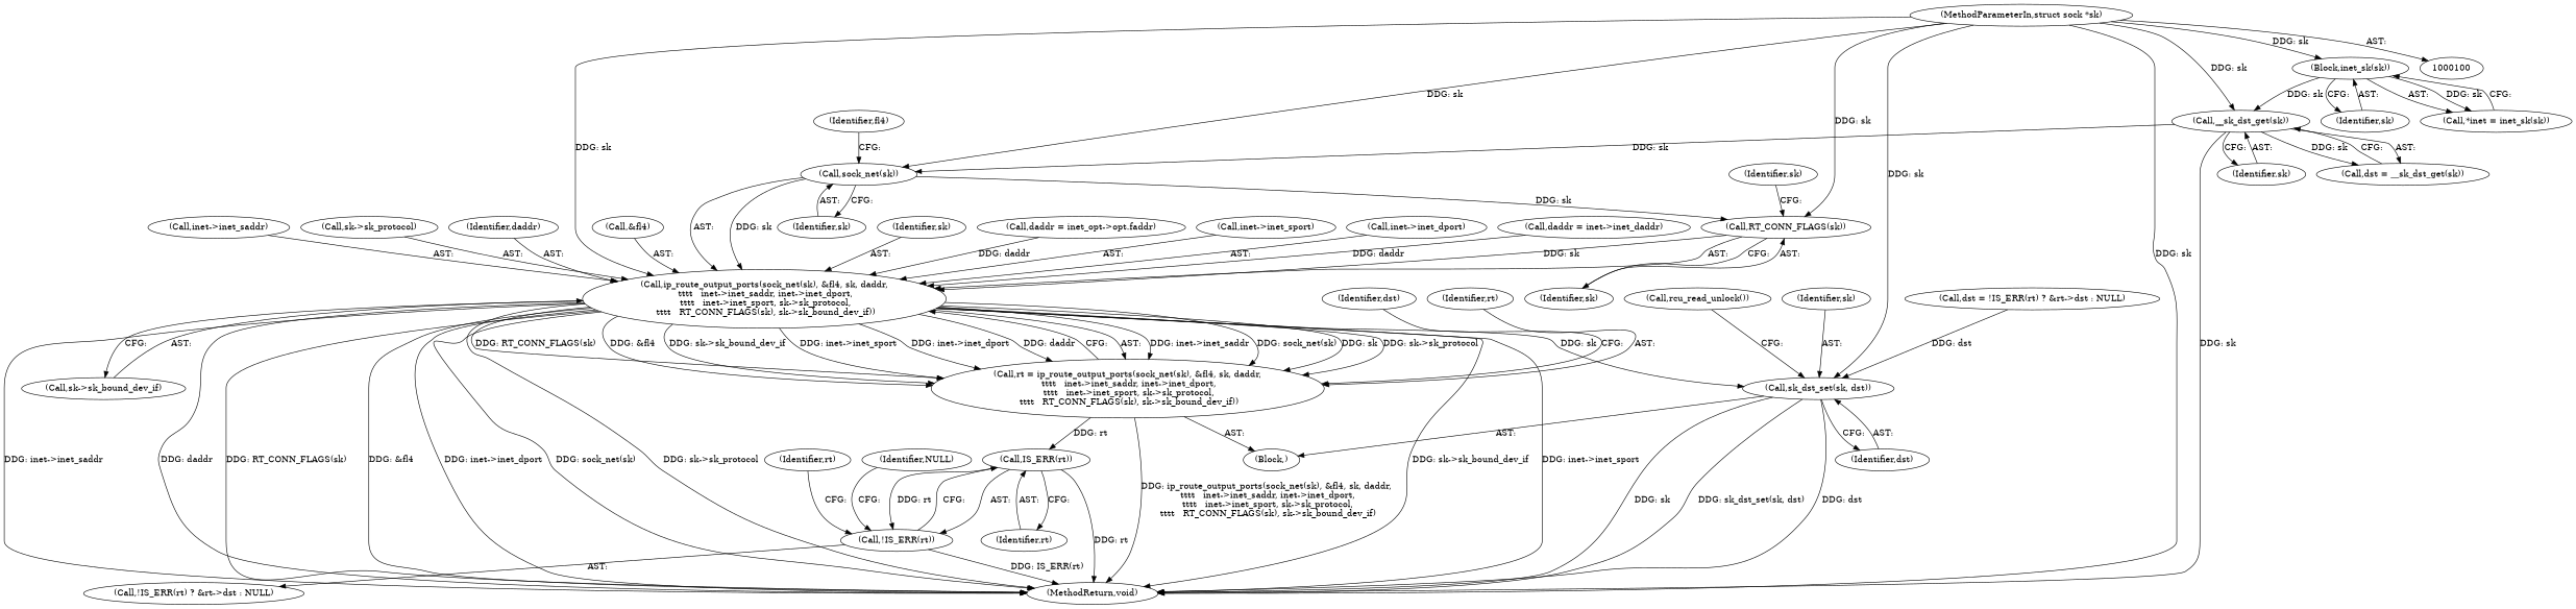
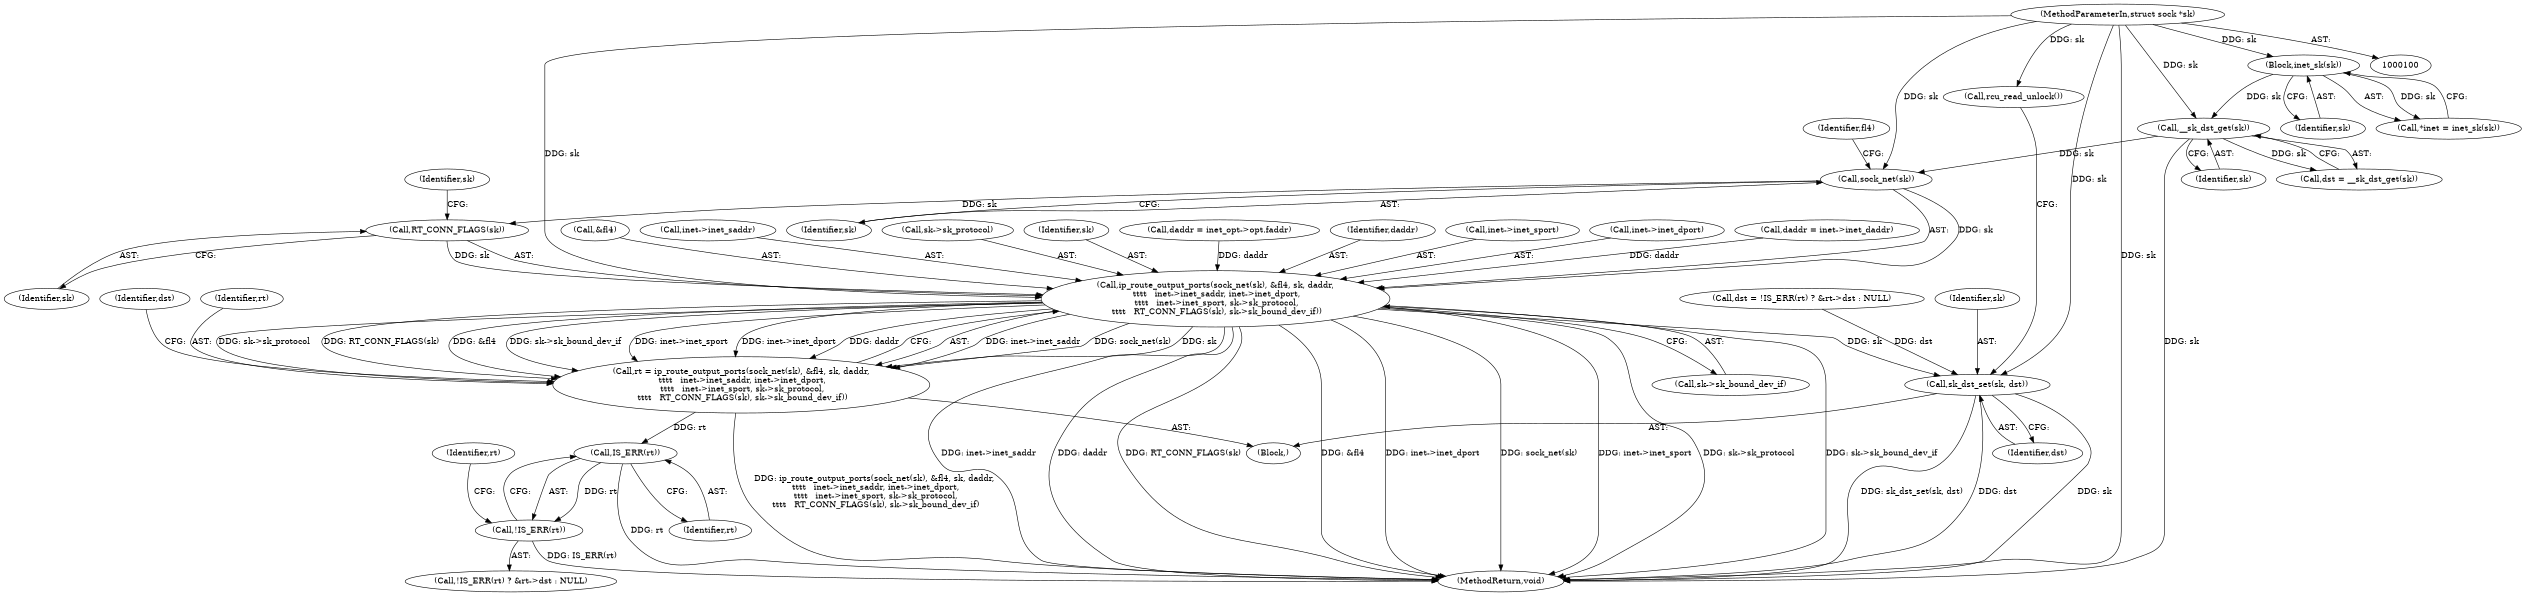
  digraph {
    n1 [label="(Call,sock_net(sk))"]
    n2 [label="(Call,ip_route_output_ports(sock_net(sk), &fl4, sk, daddr,\n \t\t\t\t   inet->inet_saddr, inet->inet_dport,\n \t\t\t\t   inet->inet_sport, sk->sk_protocol,\n \t\t\t\t   RT_CONN_FLAGS(sk), sk->sk_bound_dev_if))"]
    n3 [label="(Call,RT_CONN_FLAGS(sk))"]
    n4 [label="(Identifier,sk)"]
    n5 [label="(MethodReturn,void)"]
    n6 [label="(Call,sk_dst_set(sk, dst))"]
    n7 [label="(Call,rt = ip_route_output_ports(sock_net(sk), &fl4, sk, daddr,\n \t\t\t\t   inet->inet_saddr, inet->inet_dport,\n \t\t\t\t   inet->inet_sport, sk->sk_protocol,\n \t\t\t\t   RT_CONN_FLAGS(sk), sk->sk_bound_dev_if))"]
    n8 [label="(Call,sk->sk_bound_dev_if)"]
    n9 [label="(Identifier,sk)"]
    n10 [label="(Call,__sk_dst_get(sk))"]
    n11 [label="(Call,dst = __sk_dst_get(sk))"]
    n12 [label="(Identifier,sk)"]
    n13 [label="(Block,inet_sk(sk))"]
    n14 [label="(Identifier,sk)"]
    n15 [label="(Call,*inet = inet_sk(sk))"]
    n16 [label="(MethodParameterIn,struct sock *sk)"]
    1000100
    n18 [label="(Block,)"]
    n19 [label="(Identifier,dst)"]
    n20 [label="(Call,IS_ERR(rt))"]
    n21 [label="(Call,!IS_ERR(rt))"]
    n22 [label="(Identifier,rt)"]
    n23 [label="(Call,!IS_ERR(rt) ? &rt->dst : NULL)"]
    n24 [label="(Call,dst = !IS_ERR(rt) ? &rt->dst : NULL)"]
    n25 [label="(Identifier,fl4)"]
    n26 [label="(Identifier,rt)"]
    n27 [label="(Identifier,dst)"]
    n28 [label="(Identifier,sk)"]
    n29 [label="(Call,rcu_read_unlock())"]
    n30 [label="(Call,&fl4)"]
    n31 [label="(Identifier,sk)"]
    n32 [label="(Call,inet->inet_saddr)"]
    n33 [label="(Call,sk->sk_protocol)"]
    n34 [label="(Identifier,sk)"]
    n35 [label="(Call,daddr = inet_opt->opt.faddr)"]
    n36 [label="(Identifier,daddr)"]
-   n37 [label="(Identifier,NULL)"]
    n38 [label="(Call,inet->inet_sport)"]
    n39 [label="(Call,inet->inet_dport)"]
    n40 [label="(Call,daddr = inet->inet_daddr)"]
    n41 [label="(Identifier,rt)"]
    n1 -> n2 [label="AST: "]
    n1 -> n2 [label="DDG: sk"]
    n1 -> n3 [label="DDG: sk"]
    n1 -> n4 [label="CFG: "]
    n2 -> n5 [label="DDG: sk->sk_protocol"]
    n2 -> n5 [label="DDG: sk->sk_bound_dev_if"]
    n2 -> n5 [label="DDG: inet->inet_saddr"]
    n2 -> n5 [label="DDG: &fl4"]
    n2 -> n5 [label="DDG: daddr"]
    n2 -> n5 [label="DDG: RT_CONN_FLAGS(sk)"]
    n2 -> n5 [label="DDG: inet->inet_dport"]
    n2 -> n5 [label="DDG: sock_net(sk)"]
    n2 -> n5 [label="DDG: inet->inet_sport"]
    n2 -> n6 [label="DDG: sk"]
    n2 -> n7 [label="AST: "]
    n2 -> n7 [label="DDG: inet->inet_saddr"]
    n2 -> n7 [label="DDG: sock_net(sk)"]
    n2 -> n7 [label="DDG: sk"]
    n2 -> n7 [label="DDG: sk->sk_protocol"]
    n2 -> n7 [label="DDG: RT_CONN_FLAGS(sk)"]
    n2 -> n7 [label="DDG: &fl4"]
    n2 -> n7 [label="DDG: sk->sk_bound_dev_if"]
    n2 -> n7 [label="DDG: inet->inet_sport"]
    n2 -> n7 [label="DDG: inet->inet_dport"]
    n2 -> n7 [label="DDG: daddr"]
    n2 -> n8 [label="CFG: "]
    n3 -> n2 [label="AST: "]
    n3 -> n2 [label="DDG: sk"]
    n3 -> n9 [label="CFG: "]
    n4 -> n1 [label="AST: "]
    n6 -> n5 [label="DDG: sk"]
    n6 -> n5 [label="DDG: sk_dst_set(sk, dst)"]
    n6 -> n5 [label="DDG: dst"]
    n6 -> n18 [label="AST: "]
    n6 -> n19 [label="CFG: "]
    n7 -> n2 [label="CFG: "]
    n7 -> n5 [label="DDG: ip_route_output_ports(sock_net(sk), &fl4, sk, daddr,\n \t\t\t\t   inet->inet_saddr, inet->inet_dport,\n \t\t\t\t   inet->inet_sport, sk->sk_protocol,\n \t\t\t\t   RT_CONN_FLAGS(sk), sk->sk_bound_dev_if)"]
    n7 -> n18 [label="AST: "]
    n7 -> n20 [label="DDG: rt"]
    n8 -> n2 [label="AST: "]
    n9 -> n3 [label="AST: "]
    n10 -> n1 [label="DDG: sk"]
    n10 -> n5 [label="DDG: sk"]
    n10 -> n11 [label="AST: "]
    n10 -> n11 [label="DDG: sk"]
    n10 -> n12 [label="CFG: "]
    n11 -> n10 [label="CFG: "]
    n12 -> n10 [label="AST: "]
    n13 -> n10 [label="DDG: sk"]
    n13 -> n14 [label="CFG: "]
    n13 -> n15 [label="AST: "]
    n13 -> n15 [label="DDG: sk"]
    n14 -> n13 [label="AST: "]
    n15 -> n13 [label="CFG: "]
    n16 -> n1 [label="DDG: sk"]
    n16 -> n2 [label="DDG: sk"]
-   n16 -> n3 [label="DDG: sk"]
+   n16 -> n29 [label="DDG: sk"]
    n16 -> n5 [label="DDG: sk"]
    n16 -> n6 [label="DDG: sk"]
    n16 -> n10 [label="DDG: sk"]
    n16 -> n13 [label="DDG: sk"]
    n16 -> 1000100 [label="AST: "]
    n19 -> n6 [label="AST: "]
    n20 -> n5 [label="DDG: rt"]
    n20 -> n21 [label="AST: "]
    n20 -> n21 [label="DDG: rt"]
    n20 -> n22 [label="CFG: "]
    n21 -> n5 [label="DDG: IS_ERR(rt)"]
    n21 -> n20 [label="CFG: "]
    n21 -> n23 [label="AST: "]
    n22 -> n20 [label="AST: "]
    n24 -> n6 [label="DDG: dst"]
    n25 -> n1 [label="CFG: "]
    n26 -> n21 [label="CFG: "]
    n27 -> n7 [label="CFG: "]
    n28 -> n3 [label="CFG: "]
    n29 -> n6 [label="CFG: "]
    n30 -> n2 [label="AST: "]
    n31 -> n6 [label="AST: "]
    n32 -> n2 [label="AST: "]
    n33 -> n2 [label="AST: "]
    n34 -> n2 [label="AST: "]
    n35 -> n2 [label="DDG: daddr"]
    n36 -> n2 [label="AST: "]
-   n37 -> n21 [label="CFG: "]
    n38 -> n2 [label="AST: "]
    n39 -> n2 [label="AST: "]
    n40 -> n2 [label="DDG: daddr"]
    n41 -> n7 [label="AST: "]
  }
